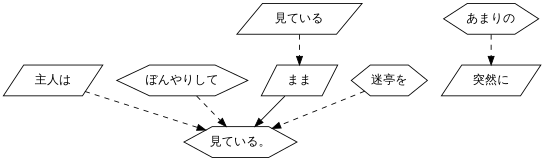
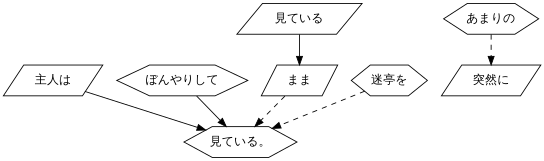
  digraph {
    node [shape=parallelogram]
    edge [style=dashed]
    n1 [label="主人は"]
    n2 [label="見ている。" shape=hexagon]
    n3 [label="あまりの" shape=hexagon]
    n4 [label="突然に"]
    n5 [label="ぼんやりして" shape=hexagon]
    n6 [label="見ている"]
    n7 [label="まま"]
    n8 [label="迷亭を" shape=hexagon]
-   n1 -> n2
+   n1 -> n2 [style=solid]
    n3 -> n4
-   n5 -> n2
-   n6 -> n7
-   n7 -> n2 [style=solid]
+   n5 -> n2 [style=solid]
+   n6 -> n7 [style=solid]
+   n7 -> n2
    n8 -> n2
  }
